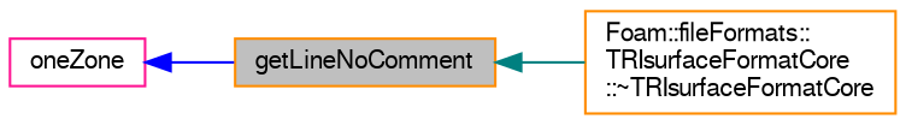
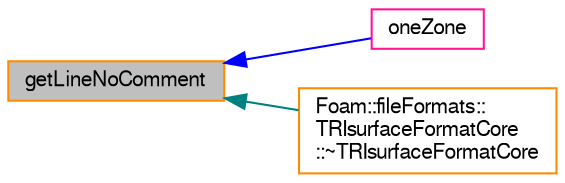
  digraph {
    rankdir=LR
    node [color=darkorange fontname=FreeSans fontsize=10 shape=record]
    edge [dir=back fontname=FreeSans fontsize=10 labelfontname=FreeSans labelfontsize=10 style=solid]
    n1 [fillcolor=grey75 fontcolor=black height=0.2 label=getLineNoComment style=filled width=0.4]
    n2 [color=deeppink height=0.2 label=oneZone width=0.4]
    n3 [height=0.2 label="Foam::fileFormats::\lTRIsurfaceFormatCore\l::~TRIsurfaceFormatCore" width=0.4]
-   n2 -> n1 [color=blue]
+   n1 -> n2 [color=blue]
    n1 -> n3 [color=teal]
  }
